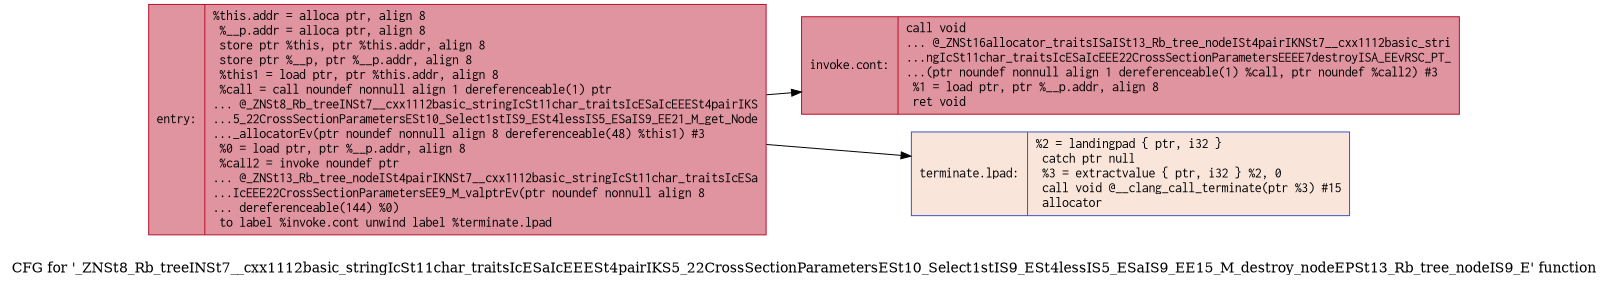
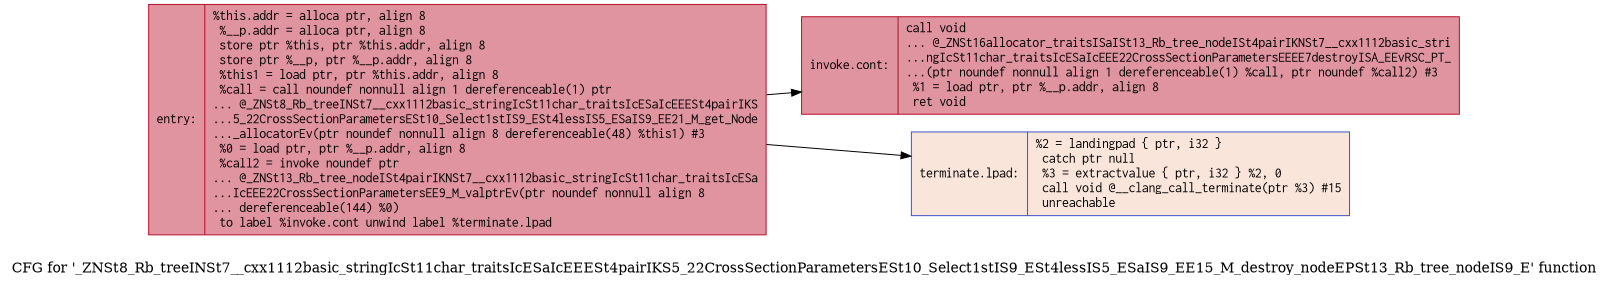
  digraph {
    label="CFG for '_ZNSt8_Rb_treeINSt7__cxx1112basic_stringIcSt11char_traitsIcESaIcEEESt4pairIKS5_22CrossSectionParametersESt10_Select1stIS9_ESt4lessIS5_ESaIS9_EE15_M_destroy_nodeEPSt13_Rb_tree_nodeIS9_E' function"
    rankdir=LR
    node [color="#b70d28ff" fillcolor="#b70d2870" fontname=Courier shape=record style=filled]
    n1 [label="{entry:\l|  %this.addr = alloca ptr, align 8\l  %__p.addr = alloca ptr, align 8\l  store ptr %this, ptr %this.addr, align 8\l  store ptr %__p, ptr %__p.addr, align 8\l  %this1 = load ptr, ptr %this.addr, align 8\l  %call = call noundef nonnull align 1 dereferenceable(1) ptr\l... @_ZNSt8_Rb_treeINSt7__cxx1112basic_stringIcSt11char_traitsIcESaIcEEESt4pairIKS\l...5_22CrossSectionParametersESt10_Select1stIS9_ESt4lessIS5_ESaIS9_EE21_M_get_Node\l..._allocatorEv(ptr noundef nonnull align 8 dereferenceable(48) %this1) #3\l  %0 = load ptr, ptr %__p.addr, align 8\l  %call2 = invoke noundef ptr\l... @_ZNSt13_Rb_tree_nodeISt4pairIKNSt7__cxx1112basic_stringIcSt11char_traitsIcESa\l...IcEEE22CrossSectionParametersEE9_M_valptrEv(ptr noundef nonnull align 8\l... dereferenceable(144) %0)\l          to label %invoke.cont unwind label %terminate.lpad\l}"]
    n2 [label="{invoke.cont:\l|  call void\l... @_ZNSt16allocator_traitsISaISt13_Rb_tree_nodeISt4pairIKNSt7__cxx1112basic_stri\l...ngIcSt11char_traitsIcESaIcEEE22CrossSectionParametersEEEE7destroyISA_EEvRSC_PT_\l...(ptr noundef nonnull align 1 dereferenceable(1) %call, ptr noundef %call2) #3\l  %1 = load ptr, ptr %__p.addr, align 8\l  ret void\l}"]
-   n3 [color="#3d50c3ff" fillcolor="#f4c5ad70" label="{terminate.lpad:\l|  %2 = landingpad \{ ptr, i32 \}\l          catch ptr null\l  %3 = extractvalue \{ ptr, i32 \} %2, 0\l  call void @__clang_call_terminate(ptr %3) #15\l  allocator\l}"]
+   n3 [color="#3d50c3ff" fillcolor="#f4c5ad70" label="{terminate.lpad:\l|  %2 = landingpad \{ ptr, i32 \}\l          catch ptr null\l  %3 = extractvalue \{ ptr, i32 \} %2, 0\l  call void @__clang_call_terminate(ptr %3) #15\l  unreachable\l}"]
    n1 -> n2
    n1 -> n3
  }
